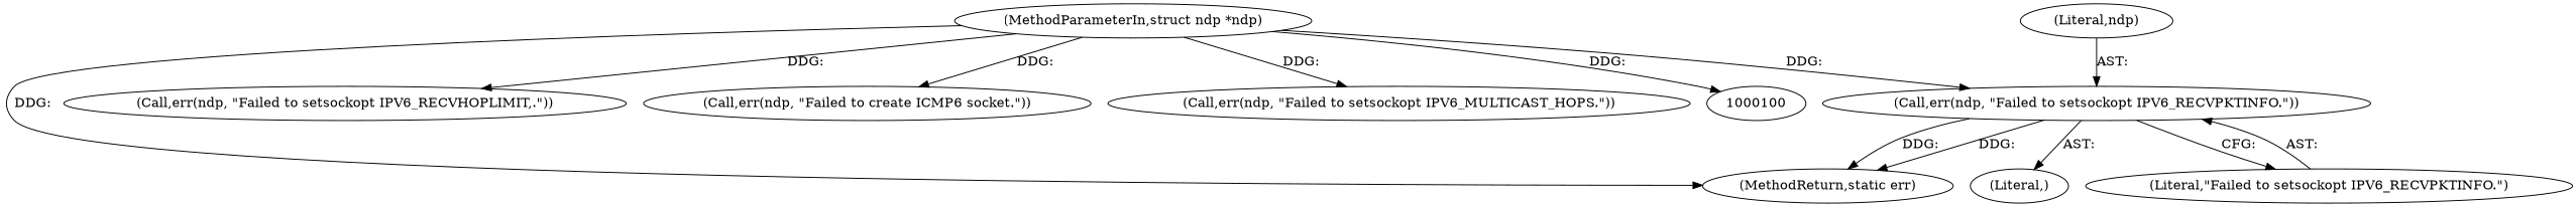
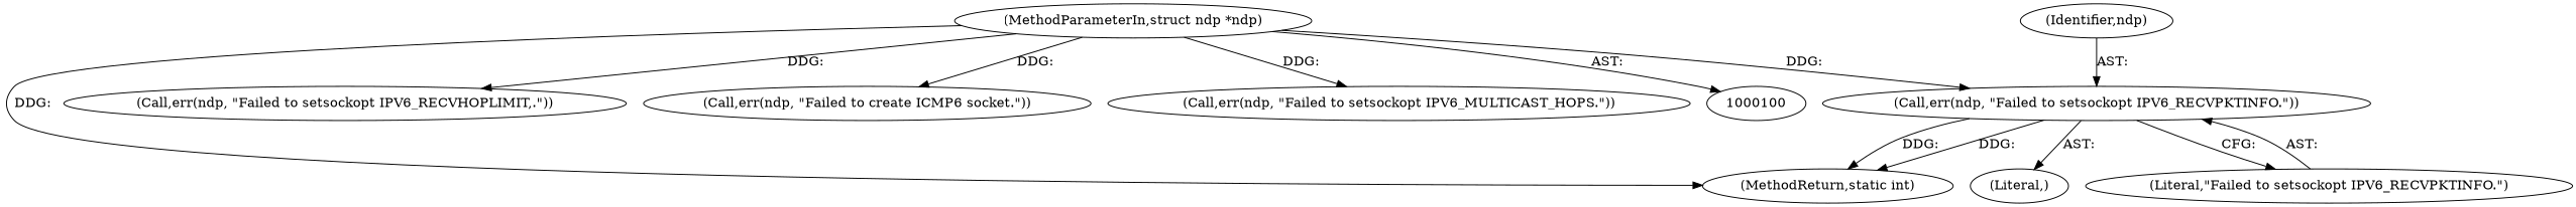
  digraph {
    n1 [label="(Call,err(ndp, \"Failed to setsockopt IPV6_RECVPKTINFO.\"))"]
-   n2 [label="(MethodReturn,static err)"]
+   n2 [label="(MethodReturn,static int)"]
    n3 [label="(Literal,)"]
    n4 [label="(Literal,\"Failed to setsockopt IPV6_RECVPKTINFO.\")"]
    n5 [label="(MethodParameterIn,struct ndp *ndp)"]
    n6 [label="(Call,err(ndp, \"Failed to setsockopt IPV6_RECVHOPLIMIT,.\"))"]
    n7 [label="(Call,err(ndp, \"Failed to create ICMP6 socket.\"))"]
    n8 [label="(Call,err(ndp, \"Failed to setsockopt IPV6_MULTICAST_HOPS.\"))"]
    1000100
-   n10 [label="(Literal,ndp)"]
+   n10 [label="(Identifier,ndp)"]
    n1 -> n2 [label="DDG: "]
    n1 -> n2 [label="DDG: "]
    n1 -> n3 [label="AST: "]
    n1 -> n4 [label="CFG: "]
    n4 -> n1 [label="AST: "]
    n5 -> n1 [label="DDG: "]
    n5 -> n2 [label="DDG: "]
    n5 -> n6 [label="DDG: "]
    n5 -> n7 [label="DDG: "]
    n5 -> n8 [label="DDG: "]
-   n5 -> 1000100 [label="DDG: "]
+   n5 -> 1000100 [label="AST: "]
    n10 -> n1 [label="AST: "]
  }
